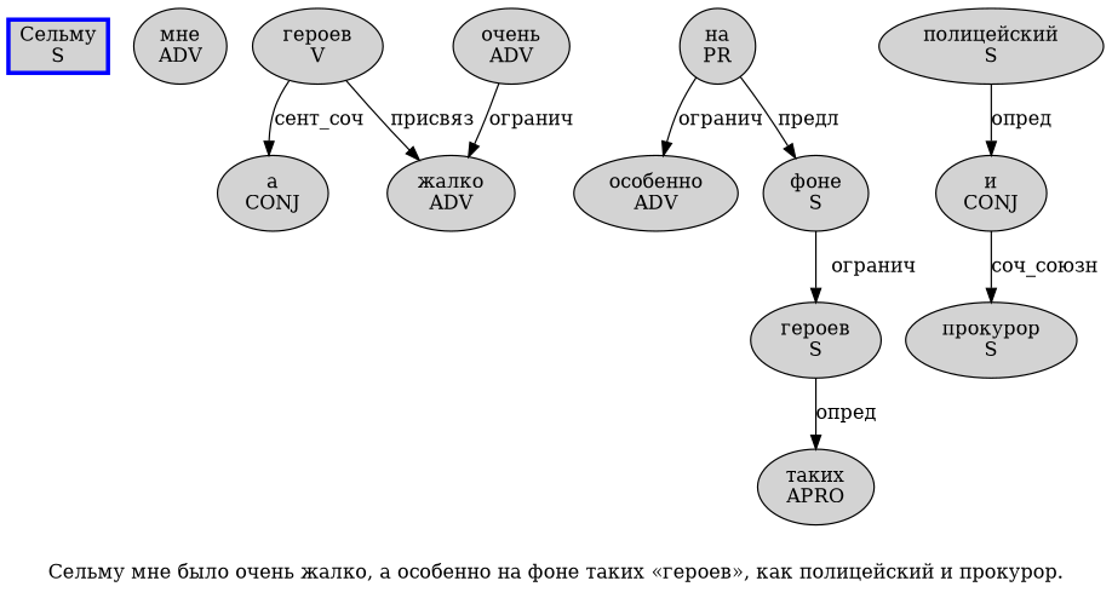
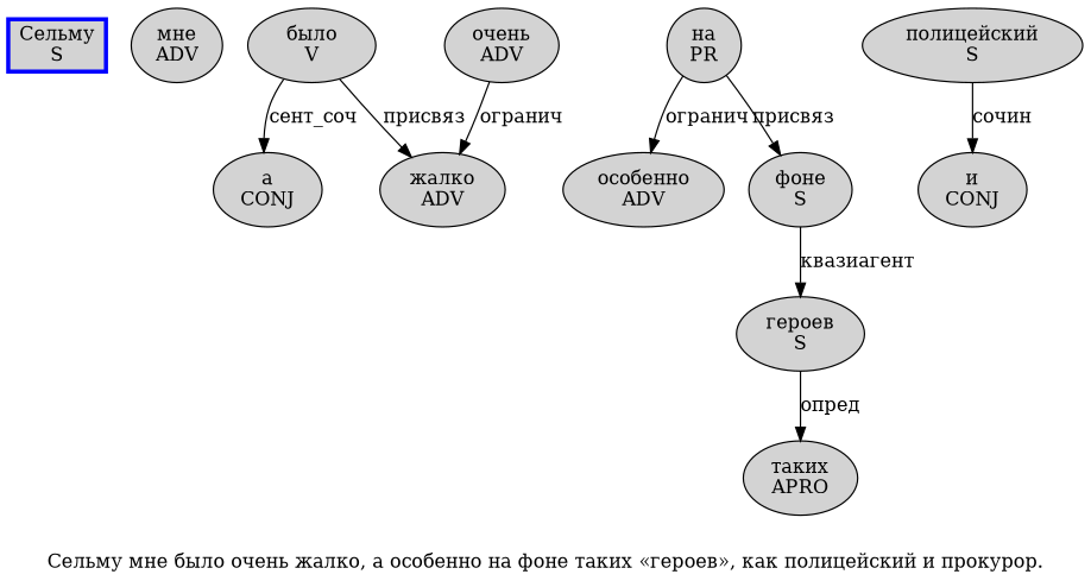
  digraph {
    label="Сельму мне было очень жалко, а особенно на фоне таких «героев», как полицейский и прокурор."
    node [fillcolor=lightgray penwidth=1 shape=ellipse style=filled]
    n1 [color=blue label="Сельму\nS" penwidth=3 shape=box]
    n2 [label="мне\nADV"]
-   n3 [label="героев\nV"]
+   n3 [label="было\nV"]
    n4 [label="жалко\nADV"]
    n5 [label="а\nCONJ"]
    n6 [label="очень\nADV"]
    n7 [label="особенно\nADV"]
    n8 [label="на\nPR"]
    n9 [label="фоне\nS"]
    n10 [label="героев\nS"]
    n11 [label="таких\nAPRO"]
    n12 [label="полицейский\nS"]
    n13 [label="и\nCONJ"]
-   n14 [label="прокурор\nS"]
    n3 -> n4 [label="присвяз"]
    n3 -> n5 [label="сент_соч"]
    n6 -> n4 [label="огранич"]
    n8 -> n7 [label="огранич"]
-   n8 -> n9 [label="предл"]
-   n9 -> n10 [label="огранич"]
+   n8 -> n9 [label="присвяз"]
+   n9 -> n10 [label="квазиагент"]
    n10 -> n11 [label="опред"]
-   n12 -> n13 [label="опред"]
-   n13 -> n14 [label="соч_союзн"]
+   n12 -> n13 [label="сочин"]
  }
